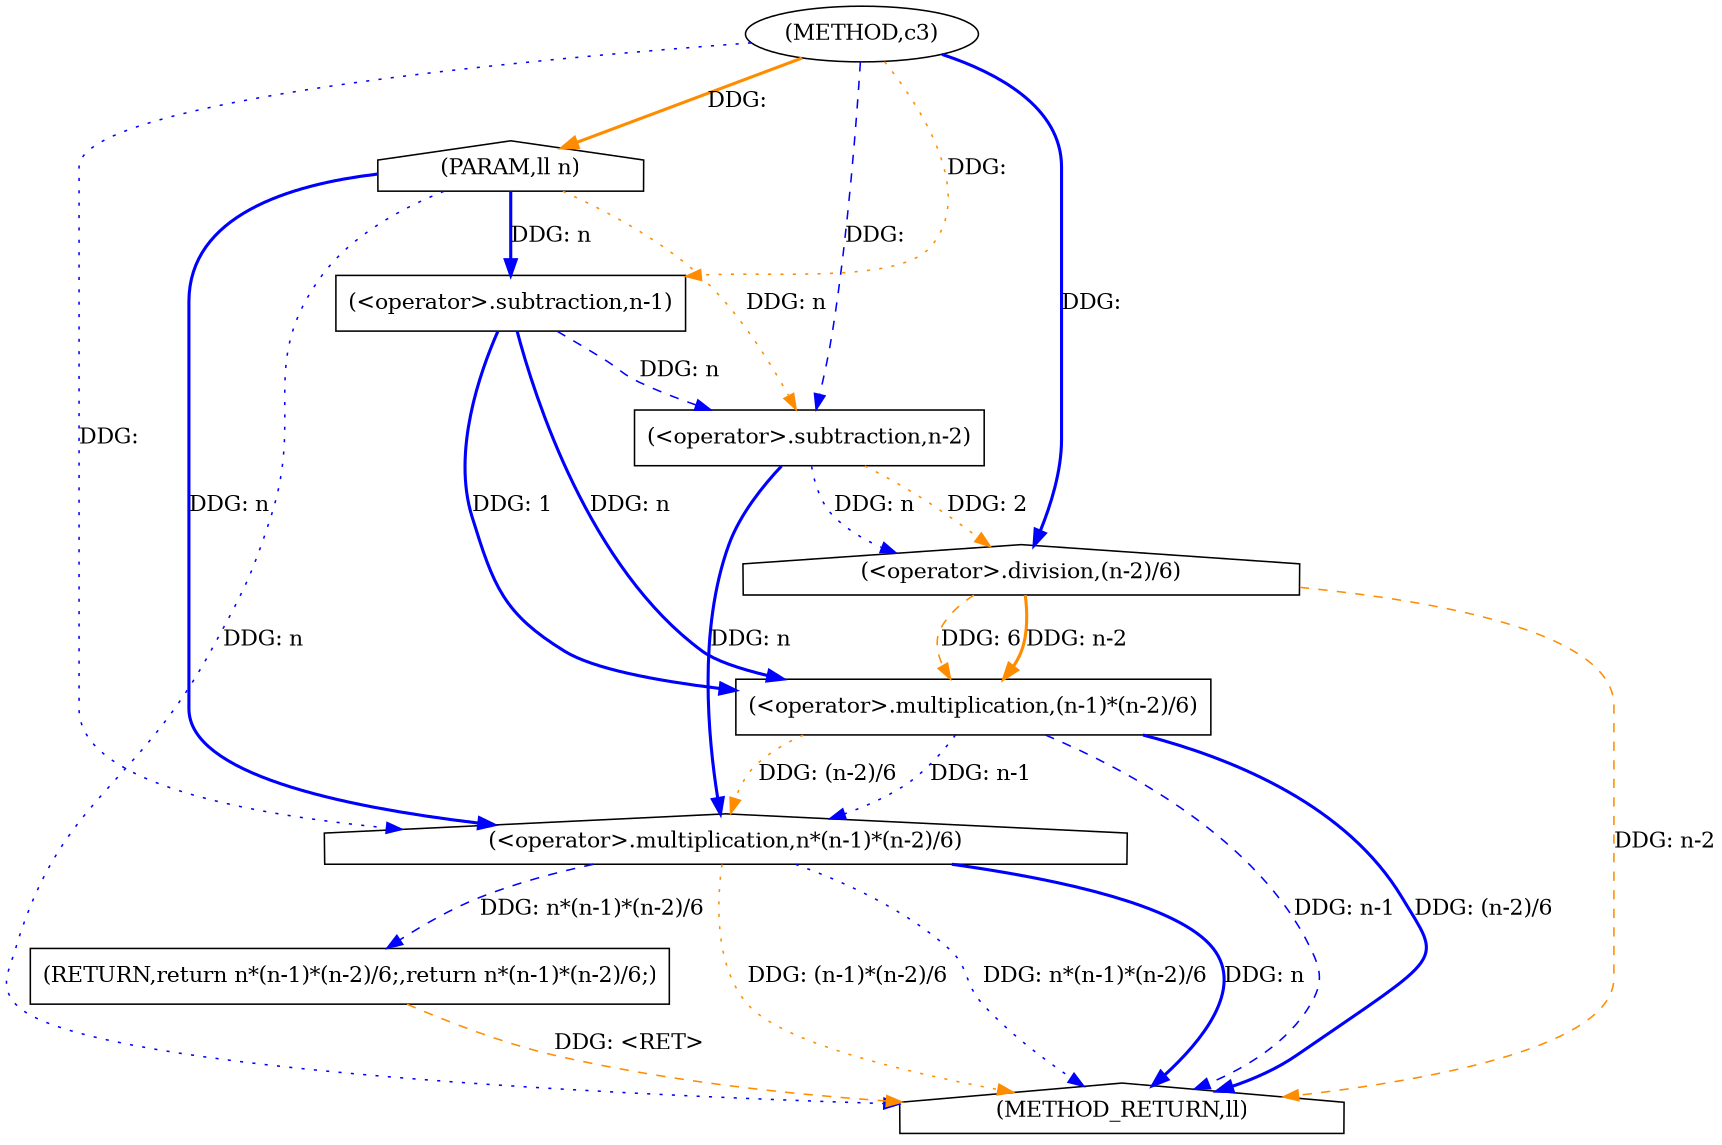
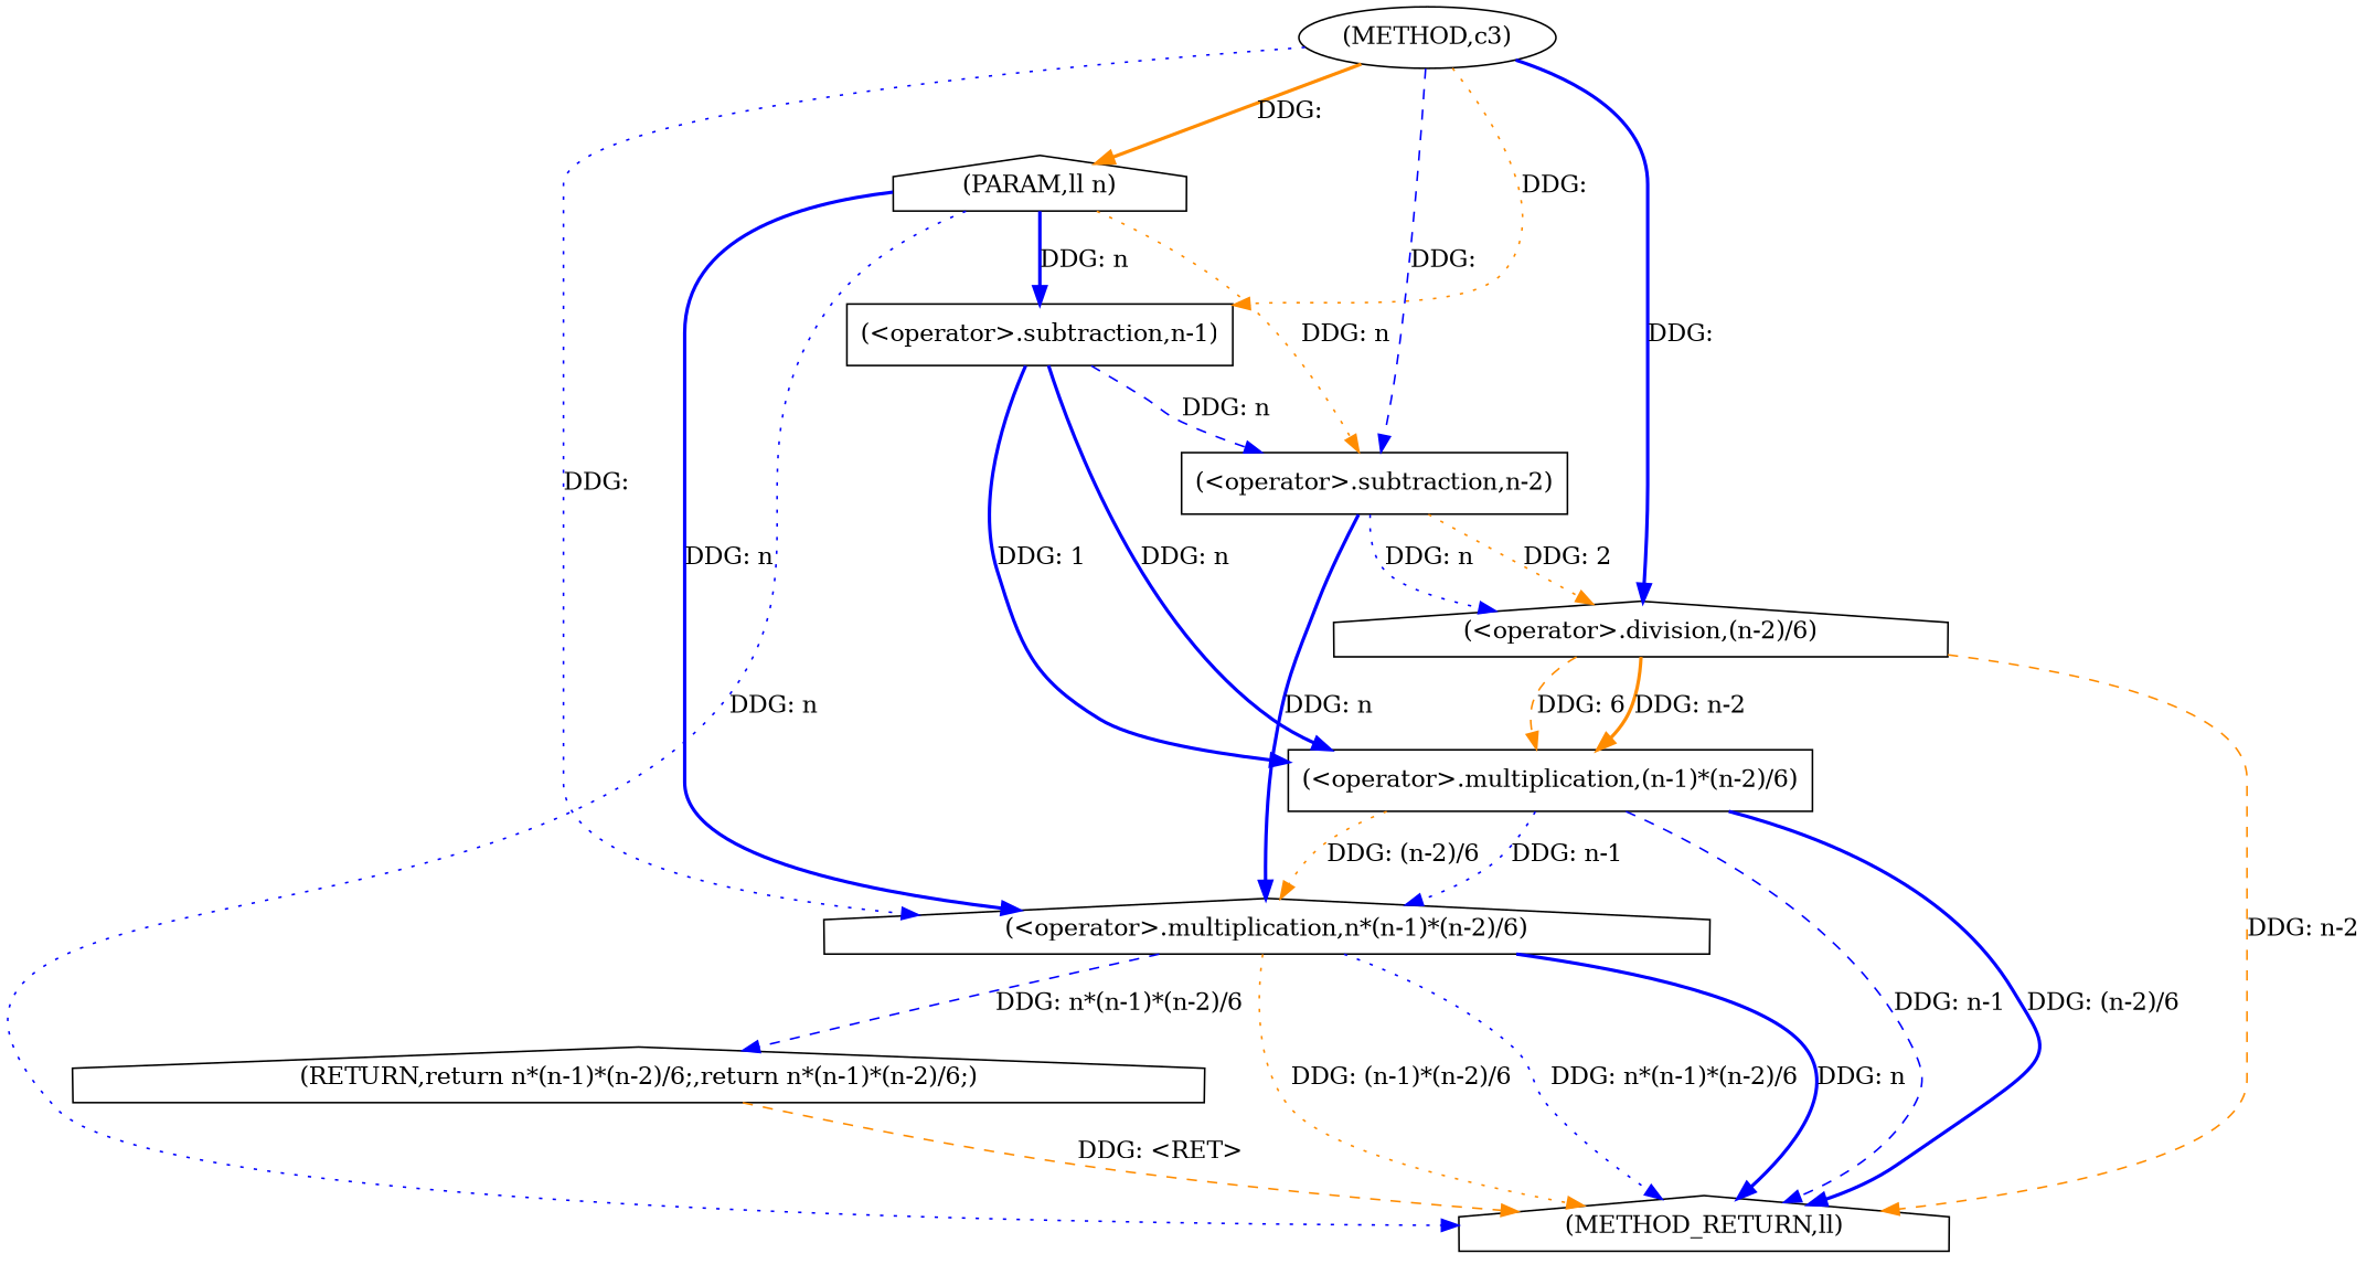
  digraph {
    node [shape=house]
    edge [color=blue style=bold]
    n1 [label="(METHOD,c3)" shape=ellipse]
    n2 [label="(PARAM,ll n)"]
    n3 [label="(<operator>.multiplication,n*(n-1)*(n-2)/6)"]
    n4 [label="(<operator>.subtraction,n-1)" shape=box]
    n5 [label="(<operator>.division,(n-2)/6)"]
    n6 [label="(<operator>.subtraction,n-2)" shape=box]
    n7 [label="(METHOD_RETURN,ll)"]
-   n8 [label="(RETURN,return n*(n-1)*(n-2)/6;,return n*(n-1)*(n-2)/6;)" shape=box]
+   n8 [label="(RETURN,return n*(n-1)*(n-2)/6;,return n*(n-1)*(n-2)/6;)"]
    n9 [label="(<operator>.multiplication,(n-1)*(n-2)/6)" shape=box]
    n1 -> n2 [color=darkorange label="DDG: "]
    n1 -> n3 [label="DDG: " style=dotted]
    n1 -> n4 [color=darkorange label="DDG: " style=dotted]
    n1 -> n5 [label="DDG: "]
    n1 -> n6 [label="DDG: " style=dashed]
    n2 -> n3 [label="DDG: n"]
    n2 -> n4 [label="DDG: n"]
    n2 -> n6 [color=darkorange label="DDG: n" style=dotted]
    n2 -> n7 [label="DDG: n" style=dotted]
    n3 -> n7 [label="DDG: n"]
    n3 -> n7 [color=darkorange label="DDG: (n-1)*(n-2)/6" style=dotted]
    n3 -> n7 [label="DDG: n*(n-1)*(n-2)/6" style=dotted]
    n3 -> n8 [label="DDG: n*(n-1)*(n-2)/6" style=dashed]
    n4 -> n6 [label="DDG: n" style=dashed]
    n4 -> n9 [label="DDG: 1"]
    n4 -> n9 [label="DDG: n"]
    n5 -> n7 [color=darkorange label="DDG: n-2" style=dashed]
    n5 -> n9 [color=darkorange label="DDG: 6" style=dashed]
    n5 -> n9 [color=darkorange label="DDG: n-2"]
    n6 -> n3 [label="DDG: n"]
    n6 -> n5 [label="DDG: n" style=dotted]
    n6 -> n5 [color=darkorange label="DDG: 2" style=dotted]
    n8 -> n7 [color=darkorange label="DDG: <RET>" style=dashed]
    n9 -> n3 [label="DDG: n-1" style=dotted]
    n9 -> n3 [color=darkorange label="DDG: (n-2)/6" style=dotted]
    n9 -> n7 [label="DDG: n-1" style=dashed]
    n9 -> n7 [label="DDG: (n-2)/6"]
  }
